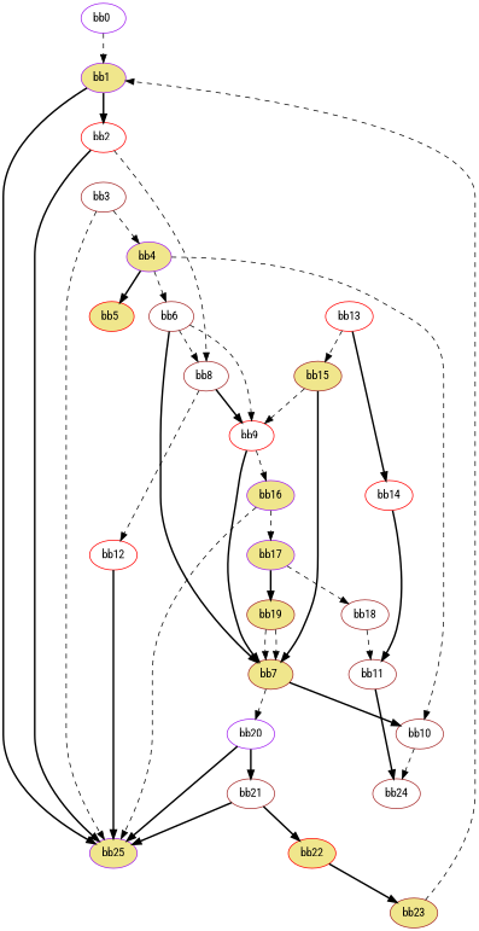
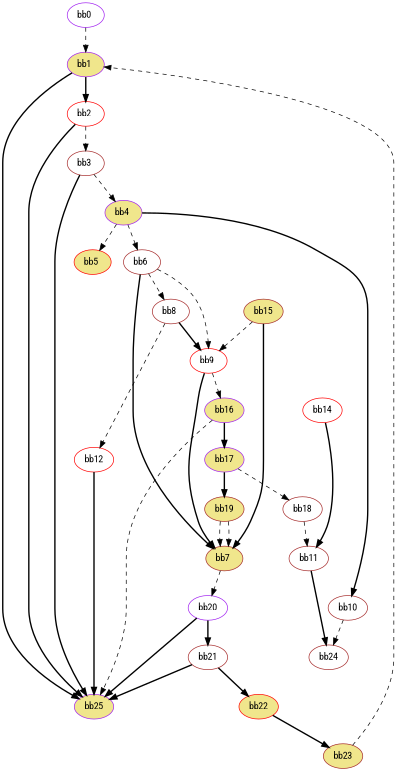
  digraph {
    fontname="Roboto Condensed"
    node [color=brown fillcolor=white fontname="Roboto Condensed" style=filled]
    edge [fontname="Roboto Condensed" style=bold]
    n1 [color=purple label="bb0\l"]
    n2 [color=purple fillcolor=khaki label="bb1\l"]
    n3 [color=red label="bb2\l"]
    n4 [color=purple fillcolor=khaki label="bb25\l"]
    n5 [label="bb3\l"]
    n6 [color=purple fillcolor=khaki label="bb4\l"]
    n7 [color=red fillcolor=khaki label="bb5\l"]
    n8 [label="bb6\l"]
    n9 [label="bb10\l"]
    n10 [fillcolor=khaki label="bb7\l"]
    n11 [label="bb8\l"]
    n12 [color=red label="bb9\l"]
    n13 [label="bb24\l"]
    n14 [color=purple label="bb20\l"]
    n15 [color=red label="bb12\l"]
    n16 [color=purple fillcolor=khaki label="bb16\l"]
    n17 [label="bb21\l"]
    n18 [color=purple fillcolor=khaki label="bb17\l"]
    n19 [label="bb11\l"]
-   n20 [color=red label="bb13\l"]
    n21 [color=red label="bb14\l"]
    n22 [fillcolor=khaki label="bb15\l"]
    n23 [label="bb18\l"]
    n24 [fillcolor=khaki label="bb19\l"]
    n25 [color=red fillcolor=khaki label="bb22\l"]
    n26 [fillcolor=khaki label="bb23\l"]
    n1 -> n2 [style=dashed]
    n2 -> n3
    n2 -> n4
    n3 -> n4
-   n3 -> n11 [style=dashed]
-   n5 -> n4 [style=dashed]
+   n3 -> n5 [style=dashed]
+   n5 -> n4
    n5 -> n6 [style=dashed]
-   n6 -> n7
+   n6 -> n7 [style=dashed]
    n6 -> n8 [style=dashed]
-   n6 -> n9 [style=dashed]
+   n6 -> n9
    n8 -> n10
    n8 -> n11 [style=dashed]
    n8 -> n12 [style=dashed]
    n9 -> n13 [style=dashed]
-   n10 -> n9
    n10 -> n14 [style=dashed]
    n11 -> n12
    n11 -> n15 [style=dashed]
    n12 -> n10
    n12 -> n16 [style=dashed]
    n14 -> n4
    n14 -> n17
    n15 -> n4
    n16 -> n4 [style=dashed]
-   n16 -> n18 [style=dashed]
+   n16 -> n18
    n17 -> n4
    n17 -> n25
    n18 -> n23 [style=dashed]
    n18 -> n24
    n19 -> n13
-   n20 -> n21
-   n20 -> n22 [style=dashed]
    n21 -> n19
    n22 -> n10
    n22 -> n12 [style=dashed]
    n23 -> n19 [style=dashed]
    n24 -> n10 [style=dashed]
    n24 -> n10 [style=dashed]
    n25 -> n26
    n26 -> n2 [style=dashed]
  }
